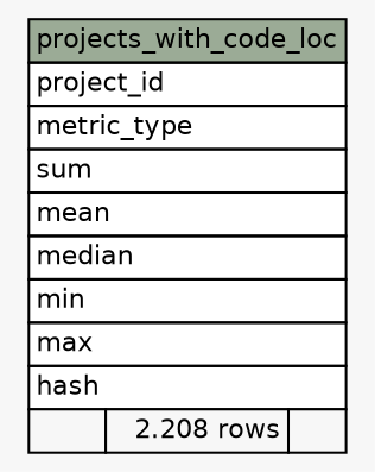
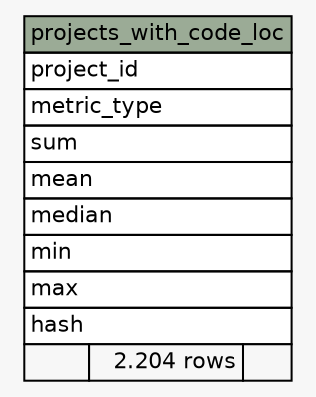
  digraph {
    bgcolor="#f7f7f7"
    fontname=Helvetica
    fontsize=11
    nodesep=0.18
    rankdir=TB
    ranksep=0.46
-   n1 [fontname=Helvetica fontsize=11 label=<     <TABLE BORDER="0" CELLBORDER="1" CELLSPACING="0" BGCOLOR="#ffffff">       <TR><TD COLSPAN="3" BGCOLOR="#9bab96" ALIGN="CENTER">projects_with_code_loc</TD></TR>       <TR><TD PORT="project_id" COLSPAN="3" ALIGN="LEFT">project_id</TD></TR>       <TR><TD PORT="metric_type" COLSPAN="3" ALIGN="LEFT">metric_type</TD></TR>       <TR><TD PORT="sum" COLSPAN="3" ALIGN="LEFT">sum</TD></TR>       <TR><TD PORT="mean" COLSPAN="3" ALIGN="LEFT">mean</TD></TR>       <TR><TD PORT="median" COLSPAN="3" ALIGN="LEFT">median</TD></TR>       <TR><TD PORT="min" COLSPAN="3" ALIGN="LEFT">min</TD></TR>       <TR><TD PORT="max" COLSPAN="3" ALIGN="LEFT">max</TD></TR>       <TR><TD PORT="hash" COLSPAN="3" ALIGN="LEFT">hash</TD></TR>       <TR><TD ALIGN="LEFT" BGCOLOR="#f7f7f7">  </TD><TD ALIGN="RIGHT" BGCOLOR="#f7f7f7">2.208 rows</TD><TD ALIGN="RIGHT" BGCOLOR="#f7f7f7">  </TD></TR>     </TABLE>> shape=plaintext]
+   n1 [fontname=Helvetica fontsize=11 label=<     <TABLE BORDER="0" CELLBORDER="1" CELLSPACING="0" BGCOLOR="#ffffff">       <TR><TD COLSPAN="3" BGCOLOR="#9bab96" ALIGN="CENTER">projects_with_code_loc</TD></TR>       <TR><TD PORT="project_id" COLSPAN="3" ALIGN="LEFT">project_id</TD></TR>       <TR><TD PORT="metric_type" COLSPAN="3" ALIGN="LEFT">metric_type</TD></TR>       <TR><TD PORT="sum" COLSPAN="3" ALIGN="LEFT">sum</TD></TR>       <TR><TD PORT="mean" COLSPAN="3" ALIGN="LEFT">mean</TD></TR>       <TR><TD PORT="median" COLSPAN="3" ALIGN="LEFT">median</TD></TR>       <TR><TD PORT="min" COLSPAN="3" ALIGN="LEFT">min</TD></TR>       <TR><TD PORT="max" COLSPAN="3" ALIGN="LEFT">max</TD></TR>       <TR><TD PORT="hash" COLSPAN="3" ALIGN="LEFT">hash</TD></TR>       <TR><TD ALIGN="LEFT" BGCOLOR="#f7f7f7">  </TD><TD ALIGN="RIGHT" BGCOLOR="#f7f7f7">2.204 rows</TD><TD ALIGN="RIGHT" BGCOLOR="#f7f7f7">  </TD></TR>     </TABLE>> shape=plaintext]
  }
